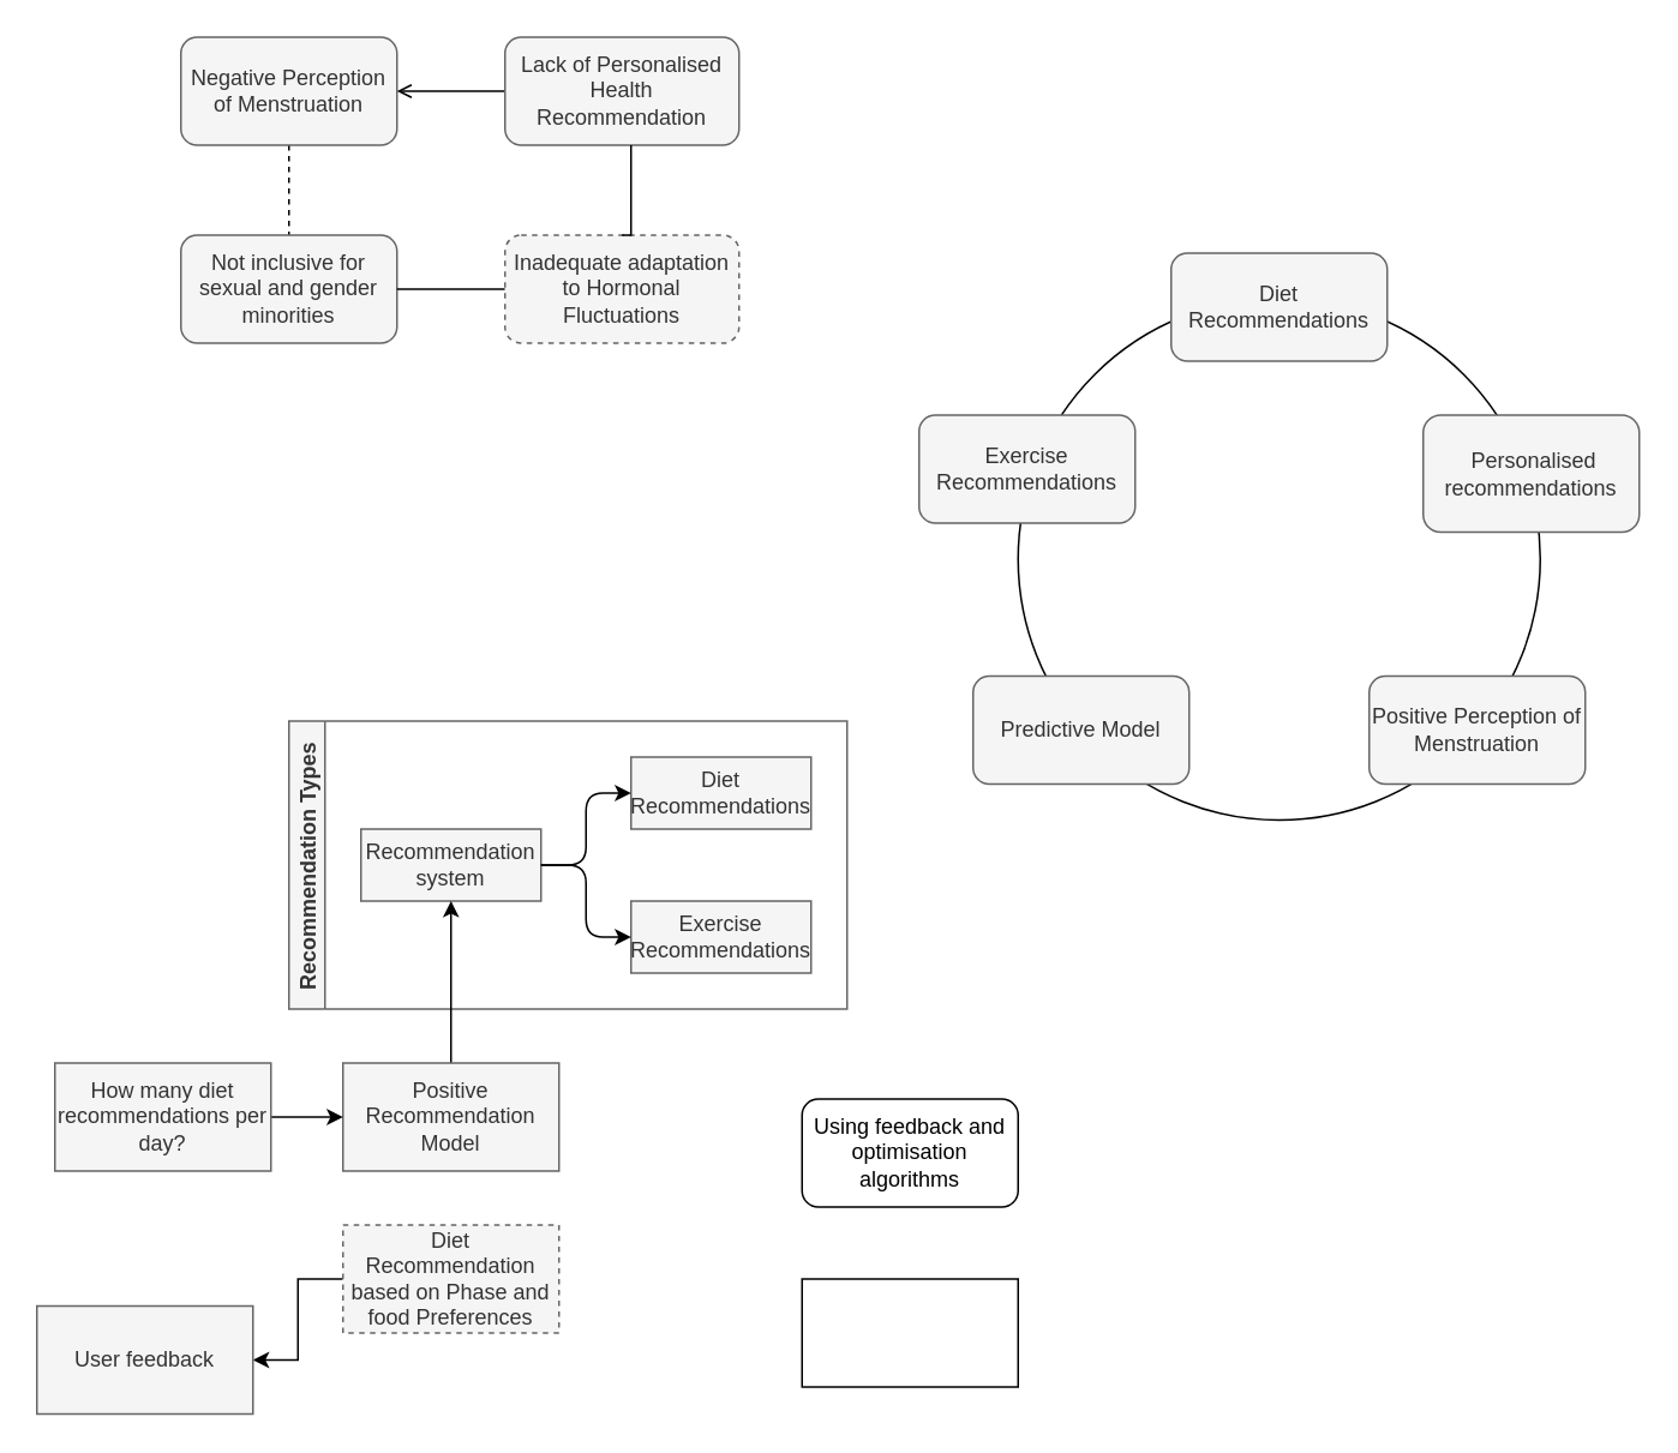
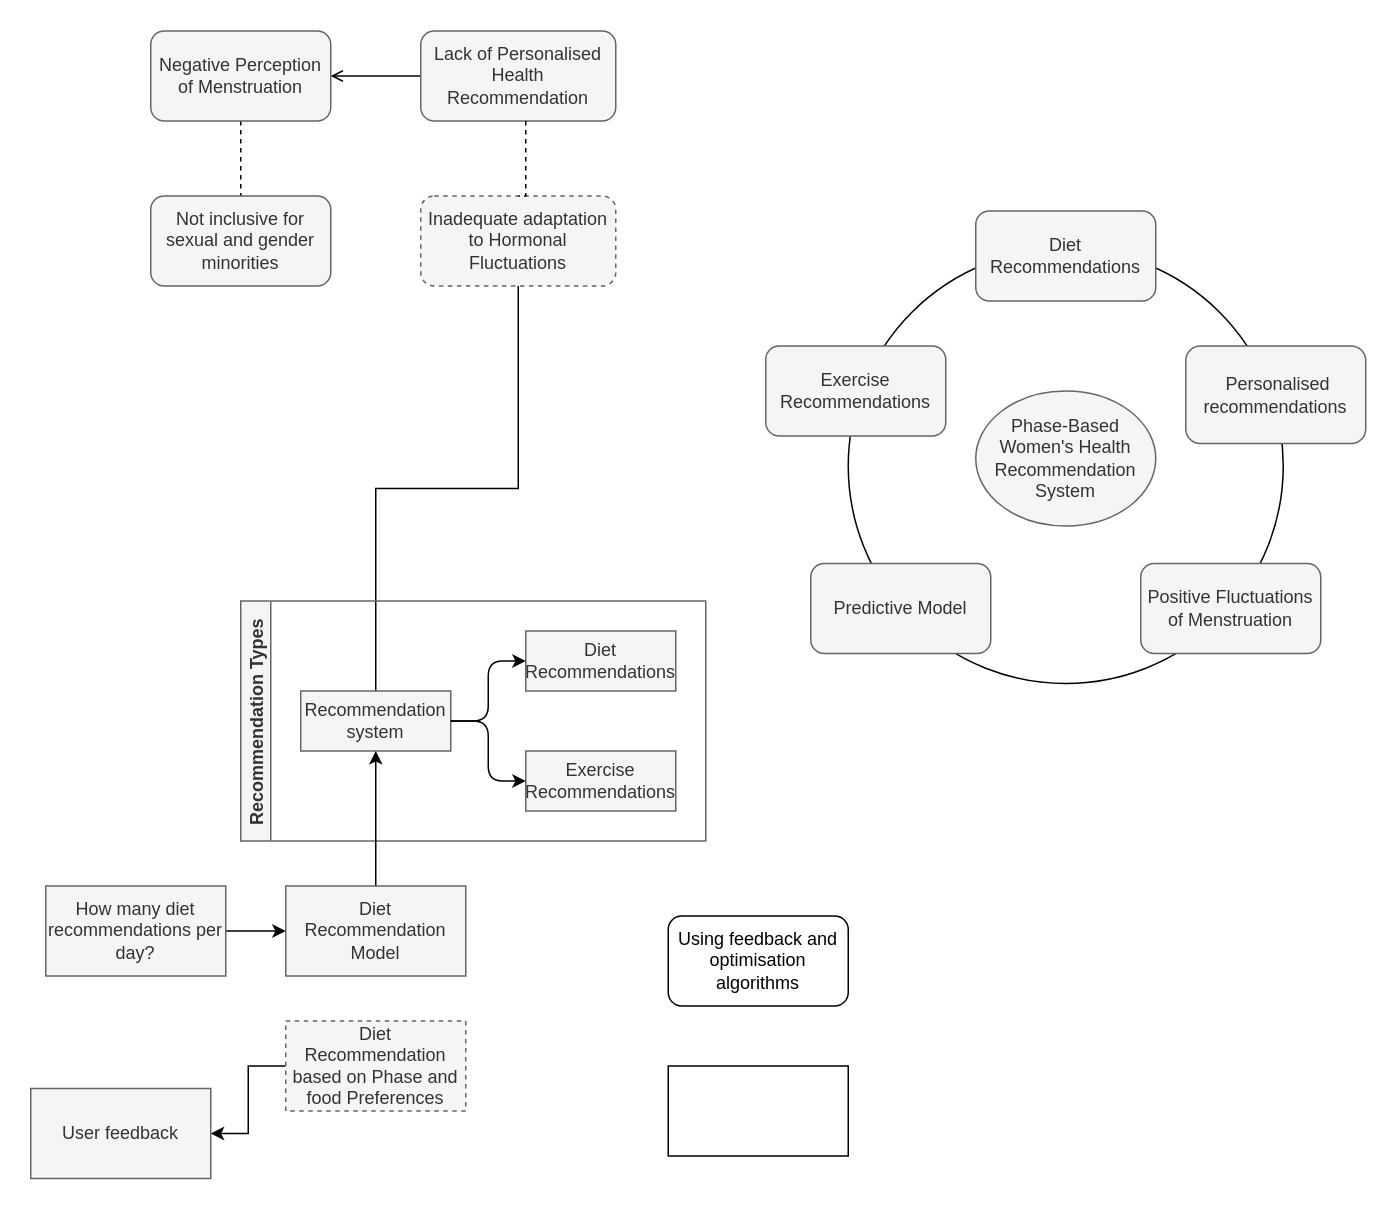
  <mxCell id="0" />
  <mxCell id="1" parent="0" />
  <mxCell id="2" value="" style="ellipse;whiteSpace=wrap;html=1;aspect=fixed;fillColor=none;" parent="1" vertex="1"><mxGeometry x="565" y="165" width="290" height="290" as="geometry" /></mxCell>
  <mxCell id="3" style="edgeStyle=orthogonalEdgeStyle;rounded=0;orthogonalLoop=1;jettySize=auto;html=1;entryX=0.5;entryY=0;entryDx=0;entryDy=0;startArrow=none;startFill=0;endArrow=none;endFill=0;dashed=1;" parent="1" source="4" target="7" edge="1"><mxGeometry relative="1" as="geometry" /></mxCell>
  <mxCell id="4" value="Negative Perception of Menstruation" style="rounded=1;whiteSpace=wrap;html=1;fillColor=#f5f5f5;strokeColor=#666666;fontColor=#333333;" parent="1" vertex="1"><mxGeometry x="100" y="20" width="120" height="60" as="geometry" /></mxCell>
  <mxCell id="5" style="edgeStyle=orthogonalEdgeStyle;rounded=0;orthogonalLoop=1;jettySize=auto;html=1;entryX=1;entryY=0.5;entryDx=0;entryDy=0;startArrow=none;startFill=0;endArrow=open;endFill=0;" parent="1" source="6" target="4" edge="1"><mxGeometry relative="1" as="geometry"><Array as="points"><mxPoint x="240" y="50" /><mxPoint x="240" y="50" /></Array></mxGeometry></mxCell>
  <mxCell id="6" value="Lack of Personalised Health Recommendation" style="rounded=1;whiteSpace=wrap;html=1;fillColor=#f5f5f5;strokeColor=#666666;fontColor=#333333;" parent="1" vertex="1"><mxGeometry x="280" y="20" width="130" height="60" as="geometry" /></mxCell>
  <mxCell id="7" value="Not inclusive for sexual and gender minorities" style="rounded=1;whiteSpace=wrap;html=1;fillColor=#f5f5f5;strokeColor=#666666;fontColor=#333333;" parent="1" vertex="1"><mxGeometry x="100" y="130" width="120" height="60" as="geometry" /></mxCell>
- <mxCell id="8" style="edgeStyle=orthogonalEdgeStyle;rounded=0;orthogonalLoop=1;jettySize=auto;html=1;entryX=1;entryY=0.5;entryDx=0;entryDy=0;endArrow=none;endFill=0;" parent="1" source="9" target="7" edge="1"><mxGeometry relative="1" as="geometry" /></mxCell>
+ <mxCell id="8" style="edgeStyle=orthogonalEdgeStyle;rounded=0;orthogonalLoop=1;jettySize=auto;html=1;endArrow=none;endFill=0;" parent="1" source="9" target="12" edge="1"><mxGeometry relative="1" as="geometry" /></mxCell>
  <mxCell id="9" value="Inadequate adaptation to Hormonal Fluctuations" style="rounded=1;whiteSpace=wrap;html=1;fillColor=#f5f5f5;fontColor=#333333;strokeColor=#666666;dashed=1;" parent="1" vertex="1"><mxGeometry x="280" y="130" width="130" height="60" as="geometry" /></mxCell>
- <mxCell id="10" style="edgeStyle=orthogonalEdgeStyle;rounded=0;orthogonalLoop=1;jettySize=auto;html=1;entryX=0.5;entryY=0;entryDx=0;entryDy=0;endArrow=none;endFill=0;" parent="1" source="6" target="9" edge="1"><mxGeometry relative="1" as="geometry"><Array as="points"><mxPoint x="350" y="130" /></Array></mxGeometry></mxCell>
+ <mxCell id="10" style="edgeStyle=orthogonalEdgeStyle;rounded=0;orthogonalLoop=1;jettySize=auto;html=1;entryX=0.5;entryY=0;entryDx=0;entryDy=0;endArrow=none;endFill=0;dashed=1;" parent="1" source="6" target="9" edge="1"><mxGeometry relative="1" as="geometry"><Array as="points"><mxPoint x="350" y="130" /></Array></mxGeometry></mxCell>
  <mxCell id="11" value="Recommendation Types" style="swimlane;startSize=20;horizontal=0;childLayout=treeLayout;horizontalTree=1;sortEdges=1;resizable=0;containerType=tree;fontSize=12;fillColor=#f5f5f5;fontColor=#333333;strokeColor=#666666;" parent="1" vertex="1"><mxGeometry x="160" y="400" width="310" height="160" as="geometry" /></mxCell>
  <mxCell id="12" value="Recommendation system" style="whiteSpace=wrap;html=1;fillColor=#f5f5f5;fontColor=#333333;strokeColor=#666666;" parent="11" vertex="1"><mxGeometry x="40" y="60" width="100" height="40" as="geometry" /></mxCell>
  <mxCell id="13" value="Diet Recommendations" style="whiteSpace=wrap;html=1;fillColor=#f5f5f5;fontColor=#333333;strokeColor=#666666;" parent="11" vertex="1"><mxGeometry x="190" y="20" width="100" height="40" as="geometry" /></mxCell>
  <mxCell id="14" value="" style="edgeStyle=elbowEdgeStyle;elbow=horizontal;html=1;rounded=1;curved=0;sourcePerimeterSpacing=0;targetPerimeterSpacing=0;startSize=6;endSize=6;" parent="11" source="12" target="13" edge="1"><mxGeometry relative="1" as="geometry" /></mxCell>
  <mxCell id="15" value="Exercise Recommendations" style="whiteSpace=wrap;html=1;fillColor=#f5f5f5;fontColor=#333333;strokeColor=#666666;" parent="11" vertex="1"><mxGeometry x="190" y="100" width="100" height="40" as="geometry" /></mxCell>
  <mxCell id="16" value="" style="edgeStyle=elbowEdgeStyle;elbow=horizontal;html=1;rounded=1;curved=0;sourcePerimeterSpacing=0;targetPerimeterSpacing=0;startSize=6;endSize=6;" parent="11" source="12" target="15" edge="1"><mxGeometry relative="1" as="geometry" /></mxCell>
  <mxCell id="17" value="" style="edgeStyle=orthogonalEdgeStyle;rounded=0;orthogonalLoop=1;jettySize=auto;html=1;" parent="1" source="18" target="12" edge="1"><mxGeometry relative="1" as="geometry" /></mxCell>
- <mxCell id="18" value="Positive Recommendation Model" style="rounded=0;whiteSpace=wrap;html=1;fillColor=#f5f5f5;strokeColor=#666666;fontColor=#333333;" parent="1" vertex="1"><mxGeometry x="190" y="590" width="120" height="60" as="geometry" /></mxCell>
+ <mxCell id="18" value="Diet Recommendation Model" style="rounded=0;whiteSpace=wrap;html=1;fillColor=#f5f5f5;strokeColor=#666666;fontColor=#333333;" parent="1" vertex="1"><mxGeometry x="190" y="590" width="120" height="60" as="geometry" /></mxCell>
  <mxCell id="19" value="" style="edgeStyle=orthogonalEdgeStyle;rounded=0;orthogonalLoop=1;jettySize=auto;html=1;" parent="1" source="20" target="21" edge="1"><mxGeometry relative="1" as="geometry" /></mxCell>
  <mxCell id="20" value="Diet Recommendation based on Phase and food Preferences" style="rounded=0;whiteSpace=wrap;html=1;fillColor=#f5f5f5;fontColor=#333333;strokeColor=#666666;dashed=1;" parent="1" vertex="1"><mxGeometry x="190" y="680" width="120" height="60" as="geometry" /></mxCell>
  <mxCell id="21" value="User feedback" style="rounded=0;whiteSpace=wrap;html=1;fillColor=#f5f5f5;fontColor=#333333;strokeColor=#666666;" parent="1" vertex="1"><mxGeometry x="20" y="725" width="120" height="60" as="geometry" /></mxCell>
  <mxCell id="22" value="" style="edgeStyle=orthogonalEdgeStyle;rounded=0;orthogonalLoop=1;jettySize=auto;html=1;" parent="1" source="23" target="18" edge="1"><mxGeometry relative="1" as="geometry" /></mxCell>
  <mxCell id="23" value="How many diet recommendations per day?" style="rounded=0;whiteSpace=wrap;html=1;fillColor=#f5f5f5;fontColor=#333333;strokeColor=#666666;" parent="1" vertex="1"><mxGeometry x="30" y="590" width="120" height="60" as="geometry" /></mxCell>
+ <mxCell id="24" value="Phase-Based Women's Health Recommendation System" style="ellipse;whiteSpace=wrap;html=1;fillColor=#f5f5f5;fontColor=#333333;strokeColor=#666666;" parent="1" vertex="1"><mxGeometry x="650" y="260" width="120" height="90" as="geometry" /></mxCell>
  <mxCell id="25" value="Diet Recommendations" style="rounded=1;whiteSpace=wrap;html=1;fillColor=#f5f5f5;fontColor=#333333;strokeColor=#666666;" parent="1" vertex="1"><mxGeometry x="650" y="140" width="120" height="60" as="geometry" /></mxCell>
  <mxCell id="26" value="Exercise Recommendations" style="rounded=1;whiteSpace=wrap;html=1;fillColor=#f5f5f5;fontColor=#333333;strokeColor=#666666;" parent="1" vertex="1"><mxGeometry x="510" y="230" width="120" height="60" as="geometry" /></mxCell>
  <mxCell id="27" value="&amp;nbsp;Personalised recommendations" style="rounded=1;whiteSpace=wrap;html=1;fillColor=#f5f5f5;fontColor=#333333;strokeColor=#666666;" parent="1" vertex="1"><mxGeometry x="790" y="230" width="120" height="65" as="geometry" /></mxCell>
  <mxCell id="28" value="Predictive Model" style="rounded=1;whiteSpace=wrap;html=1;fillColor=#f5f5f5;fontColor=#333333;strokeColor=#666666;" parent="1" vertex="1"><mxGeometry x="540" y="375" width="120" height="60" as="geometry" /></mxCell>
- <mxCell id="29" value="Positive Perception of Menstruation" style="rounded=1;whiteSpace=wrap;html=1;fillColor=#f5f5f5;fontColor=#333333;strokeColor=#666666;" parent="1" vertex="1"><mxGeometry x="760" y="375" width="120" height="60" as="geometry" /></mxCell>
+ <mxCell id="29" value="Positive Fluctuations of Menstruation" style="rounded=1;whiteSpace=wrap;html=1;fillColor=#f5f5f5;fontColor=#333333;strokeColor=#666666;" parent="1" vertex="1"><mxGeometry x="760" y="375" width="120" height="60" as="geometry" /></mxCell>
  <mxCell id="30" value="Using feedback and optimisation algorithms" style="whiteSpace=wrap;html=1;rounded=1;" parent="1" vertex="1"><mxGeometry x="445" y="610" width="120" height="60" as="geometry" /></mxCell>
  <mxCell id="31" value="" style="rounded=0;whiteSpace=wrap;html=1;" parent="1" vertex="1"><mxGeometry x="445" y="710" width="120" height="60" as="geometry" /></mxCell>
